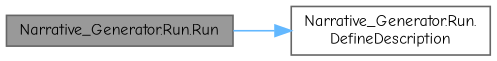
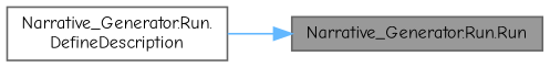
  digraph {
    rankdir=LR
    fontname="Comic Neue"
    node [fontname="Comic Neue" fontsize=10 shape=box style=filled]
    n1 [color=gray40 fillcolor=grey60 fontcolor=black height=0.2 label="Narrative_Generator.Run.Run" width=0.4]
    n2 [color=grey40 fillcolor=white height=0.2 label="Narrative_Generator.Run.\lDefineDescription" width=0.4]
-   n1 -> n2 [color=steelblue1 fontname="Comic Neue" fontsize=10 labelfontname=Helvetica labelfontsize=10 style=solid]
+   n2 -> n1 [color=steelblue1 fontname="Comic Neue" fontsize=10 labelfontname=Helvetica labelfontsize=10 style=solid]
  }
